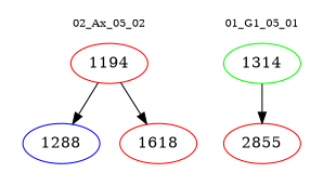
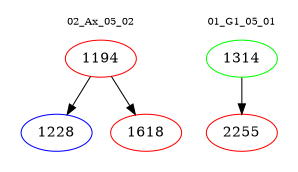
  digraph {
    node [color=red]
    edge [color=black]
    n1 [label=1194]
-   n2 [color=blue label=1288]
+   n2 [color=blue label=1228]
    n3 [label=1618]
    n4 [color=green label=1314]
-   n5 [label=2855]
+   n5 [label=2255]
    subgraph cluster_1 {
      color=white
      fontsize=10
      label="02_Ax_05_02"
      n1
      n2
      n3
    }
    subgraph cluster_2 {
      color=white
      fontsize=10
      label="01_G1_05_01"
      n4
      n5
    }
    n1 -> n2
    n1 -> n3
    n4 -> n5
  }
